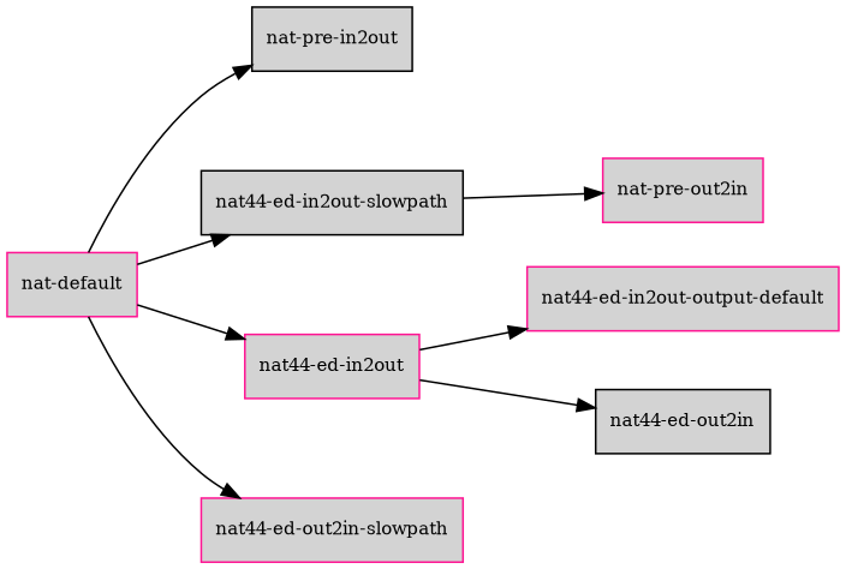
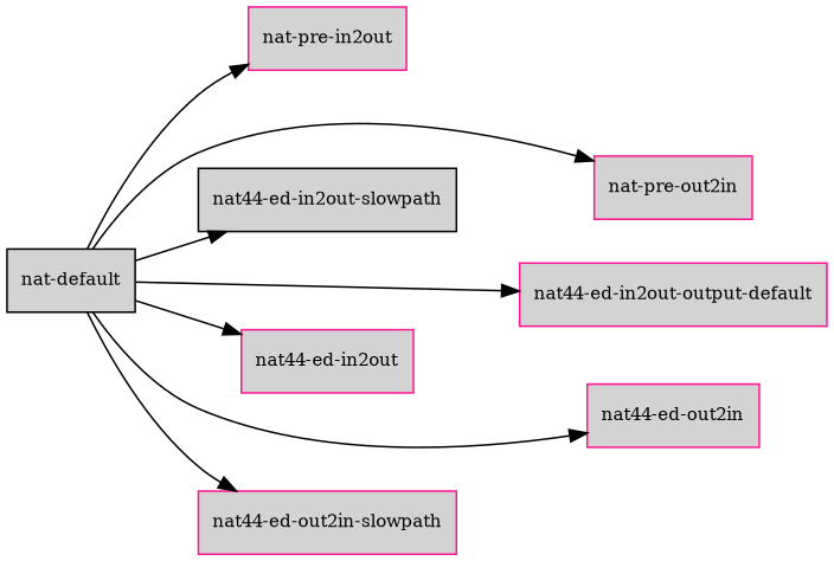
  digraph {
    rankdir=LR
    node [color=deeppink fillcolor=lightgray fontcolor=black fontsize=10 shape=box style=filled]
    edge [fontsize=8]
-   "nat-default"
-   "nat-pre-in2out" [color=black]
+   "nat-default" [color=black]
+   "nat-pre-in2out"
    "nat-pre-out2in"
    "nat44-ed-in2out"
    "nat44-ed-in2out-slowpath" [color=black]
    n6 [label="nat44-ed-in2out-output-default"]
-   "nat44-ed-out2in" [color=black]
+   "nat44-ed-out2in"
    "nat44-ed-out2in-slowpath"
    "nat-default" -> "nat-pre-in2out"
-   "nat44-ed-in2out-slowpath" -> "nat-pre-out2in"
+   "nat-default" -> "nat-pre-out2in"
    "nat-default" -> "nat44-ed-in2out"
    "nat-default" -> "nat44-ed-in2out-slowpath"
-   "nat44-ed-in2out" -> n6
-   "nat44-ed-in2out" -> "nat44-ed-out2in"
+   "nat-default" -> n6
+   "nat-default" -> "nat44-ed-out2in"
    "nat-default" -> "nat44-ed-out2in-slowpath"
  }
